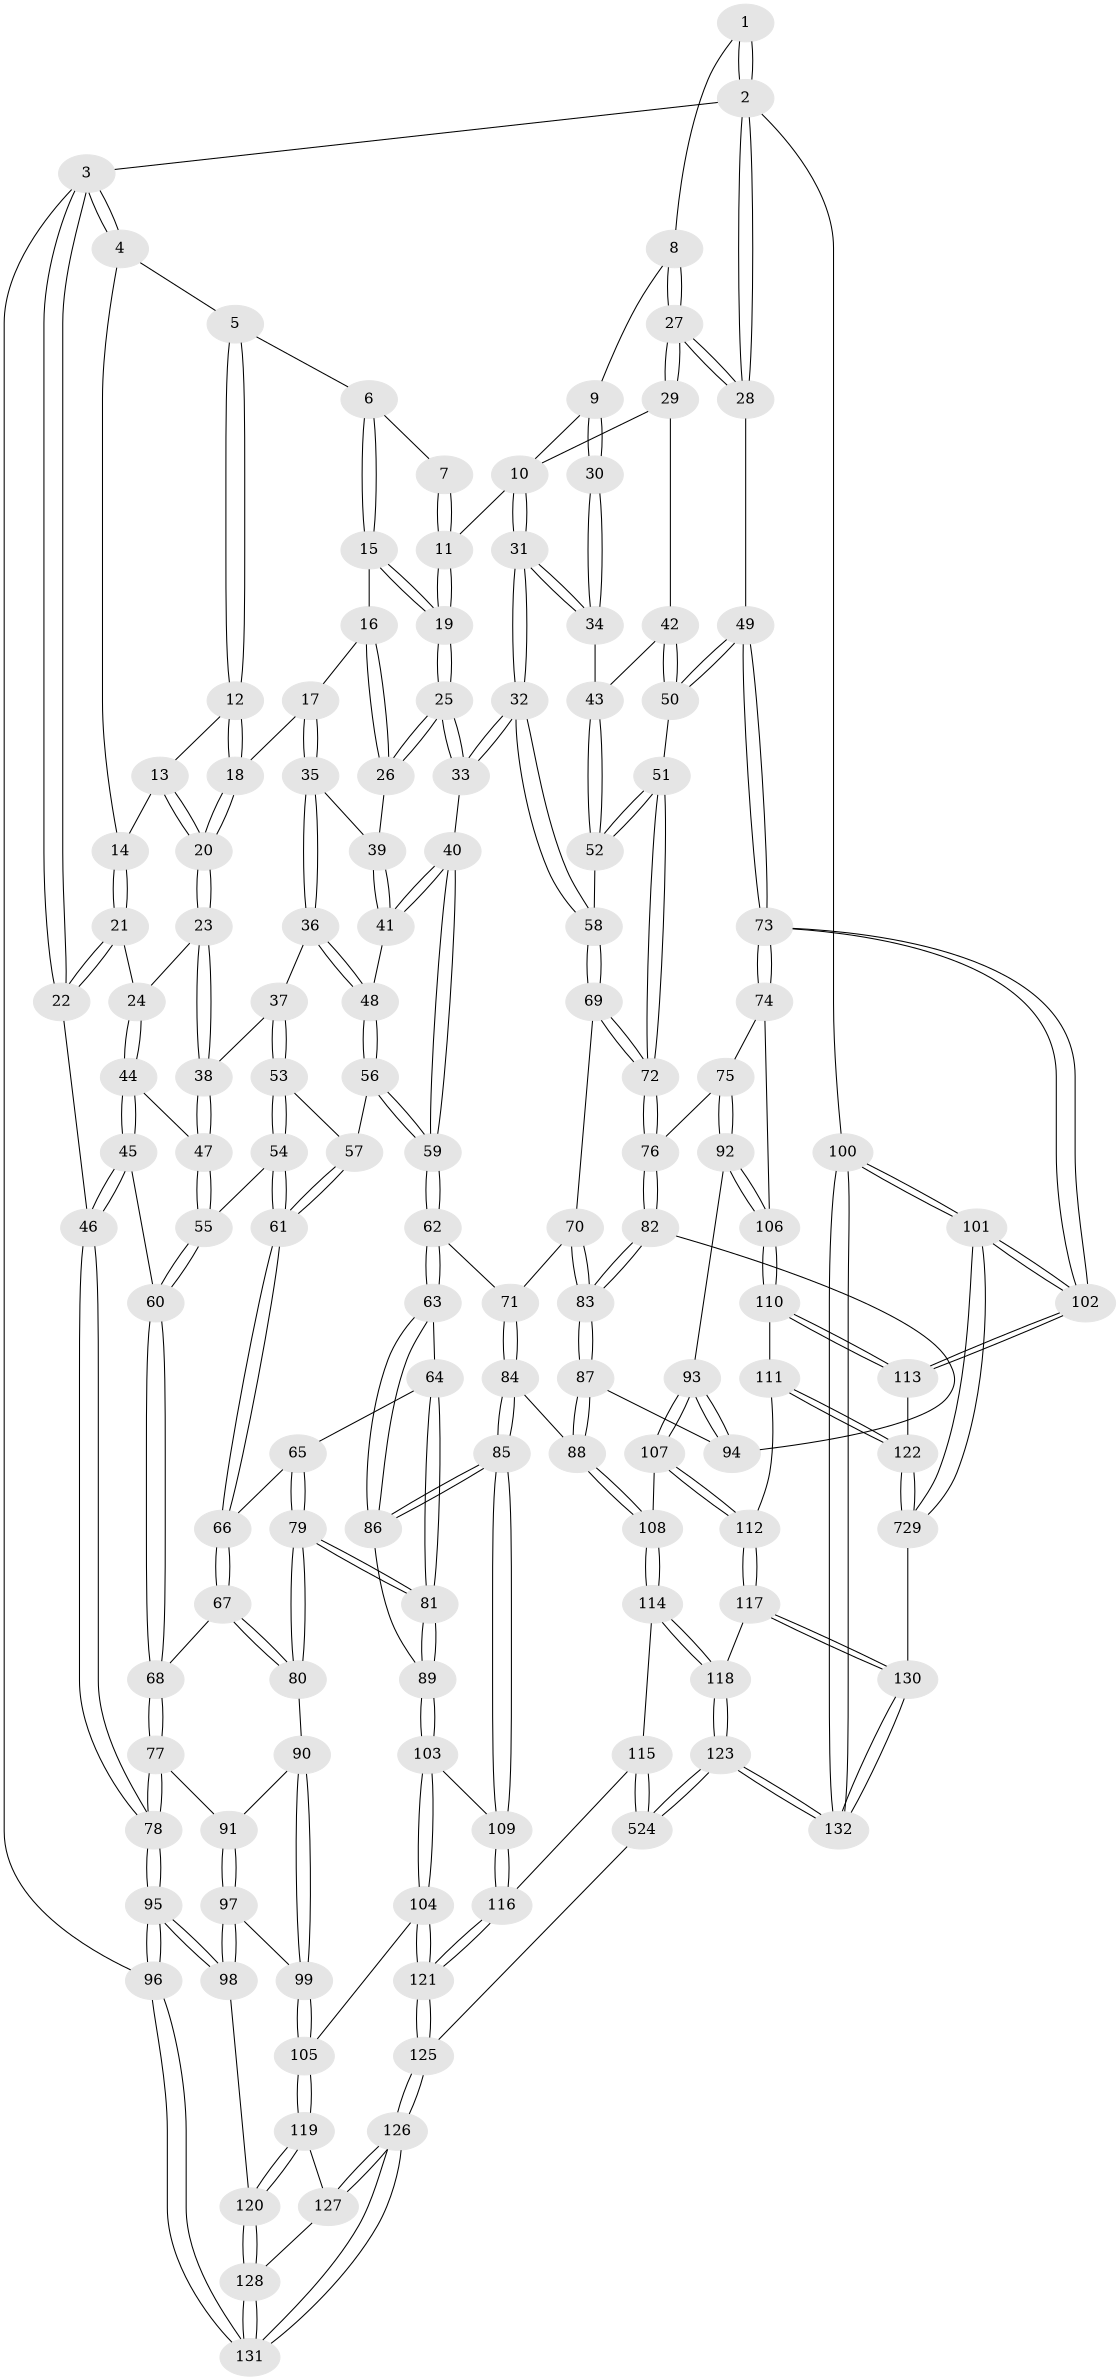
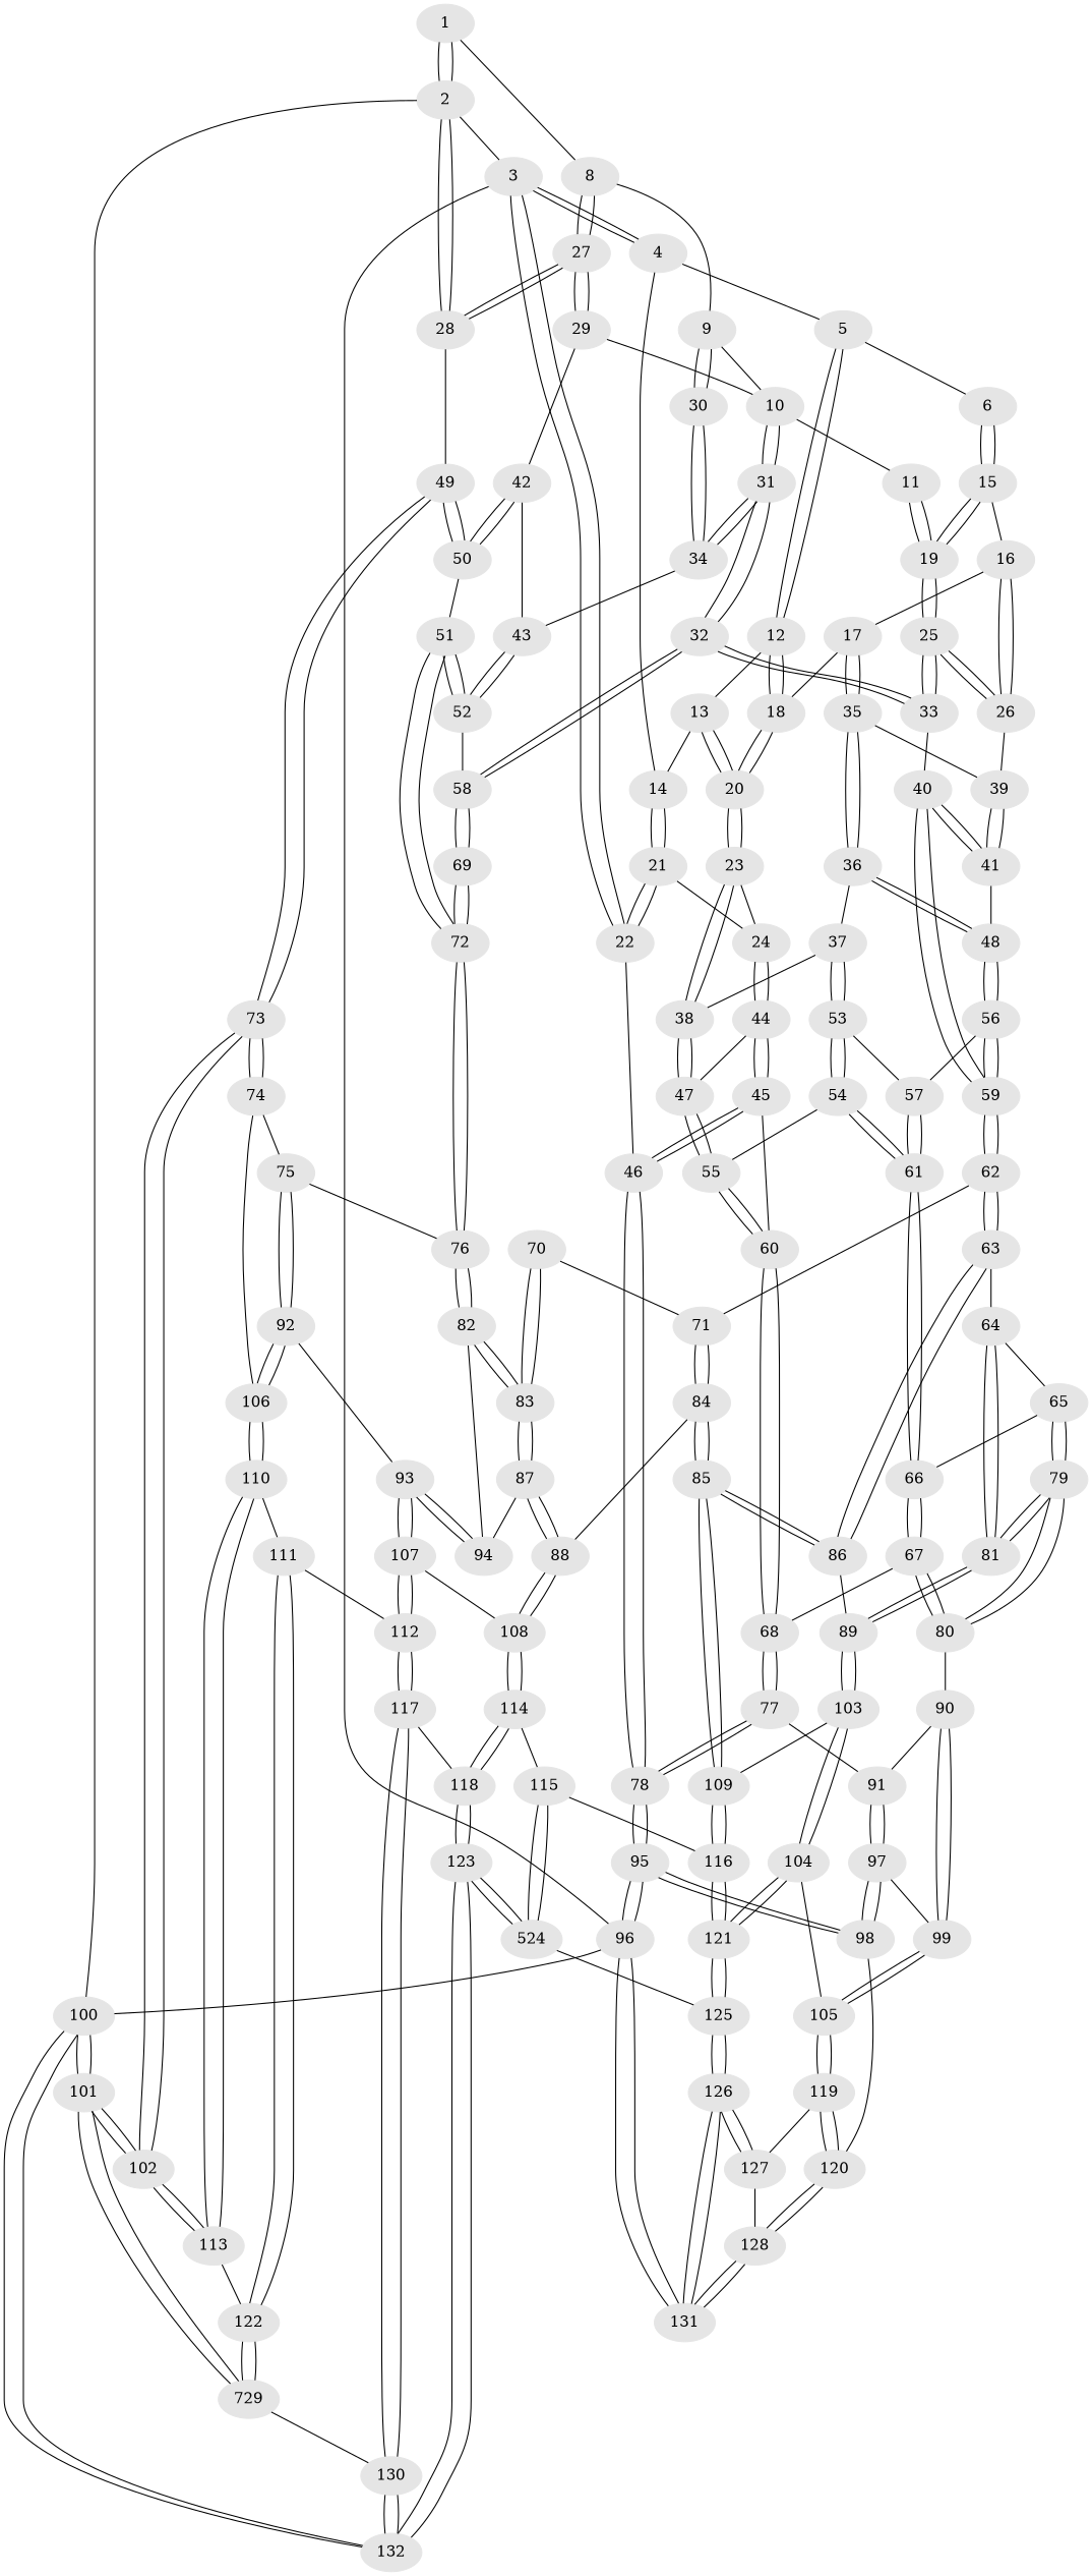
  graph {
    node [color=gray90 style=filled]
    1
    2
    8
    3
    28
    100
    9
    27
    4
    22
    96
    49
    101
    132
    5
    14
    46
    131
    6
    12
    21
-   7
    15
    13
    18
    11
    19
    16
    10
    30
    29
    31
    34
    32
    25
    20
    23
    24
    17
    26
    35
    39
    36
    33
    38
    44
    78
    47
    45
    40
    41
    42
    50
    73
    43
    58
    69
    59
    52
    37
    48
    53
    56
    54
    57
    55
    62
    51
    60
    68
    95
    74
    102
    72
    76
    61
    66
    70
    63
    71
    77
    67
    64
    86
    84
    65
    81
    89
    79
    80
    90
    91
    83
    87
    85
    88
    82
    75
    106
    113
    92
    110
    93
    94
    97
    98
    99
    103
    109
    108
    116
    114
    104
    105
    107
    112
    120
    128
    119
    n120 [label=729]
    130
    122
    121
    125
    127
    111
    117
    115
    118
    n130 [label=524]
    123
    126
    1 -- 2
    1 -- 2
    1 -- 8
    2 -- 3
    2 -- 28
    2 -- 28
    2 -- 100
    8 -- 9
    8 -- 27
    8 -- 27
    3 -- 4
    3 -- 4
    3 -- 22
    3 -- 22
    3 -- 96
    28 -- 49
    100 -- 101
    100 -- 101
    100 -- 132
    100 -- 132
    9 -- 10
    9 -- 30
    9 -- 30
    27 -- 28
    27 -- 28
    27 -- 29
    27 -- 29
    4 -- 5
    4 -- 14
    22 -- 46
+   96 -- 100
    96 -- 131
    96 -- 131
    49 -- 50
    49 -- 50
    49 -- 73
    49 -- 73
    101 -- 102
    101 -- 102
    101 -- n120
    101 -- n120
    5 -- 6
    5 -- 12
    5 -- 12
    14 -- 21
    14 -- 21
    46 -- 78
    46 -- 78
-   6 -- 7
    6 -- 15
    6 -- 15
    12 -- 13
    12 -- 18
    12 -- 18
    21 -- 22
    21 -- 22
    21 -- 24
-   7 -- 11
-   7 -- 11
    15 -- 19
    15 -- 19
    15 -- 16
    13 -- 14
    13 -- 20
    13 -- 20
    18 -- 20
    18 -- 20
    11 -- 19
    11 -- 19
    19 -- 25
    19 -- 25
    16 -- 17
    16 -- 26
    16 -- 26
    10 -- 11
    10 -- 31
    10 -- 31
    30 -- 34
    30 -- 34
    29 -- 10
    29 -- 42
    31 -- 34
    31 -- 34
    31 -- 32
    31 -- 32
    34 -- 43
    32 -- 33
    32 -- 33
    32 -- 58
    32 -- 58
    25 -- 26
    25 -- 26
    25 -- 33
    25 -- 33
    20 -- 23
    20 -- 23
    23 -- 24
    23 -- 38
    23 -- 38
    24 -- 44
    24 -- 44
    17 -- 18
    17 -- 35
    17 -- 35
    26 -- 39
    35 -- 39
    35 -- 36
    35 -- 36
    39 -- 41
    39 -- 41
    36 -- 37
    36 -- 48
    36 -- 48
    33 -- 40
    38 -- 47
    38 -- 47
    44 -- 47
    44 -- 45
    44 -- 45
    78 -- 95
    78 -- 95
    47 -- 55
    47 -- 55
    45 -- 46
    45 -- 46
    45 -- 60
    40 -- 41
    40 -- 41
    40 -- 59
    40 -- 59
    41 -- 48
    42 -- 50
    42 -- 50
    42 -- 43
    50 -- 51
    73 -- 74
    73 -- 74
    73 -- 102
    73 -- 102
    43 -- 52
    43 -- 52
    58 -- 69
    58 -- 69
    69 -- 72
    69 -- 72
-   69 -- 70
    59 -- 62
    59 -- 62
    52 -- 58
    37 -- 38
    37 -- 53
    37 -- 53
    48 -- 56
    48 -- 56
    53 -- 54
    53 -- 54
    53 -- 57
    56 -- 59
    56 -- 59
    56 -- 57
    54 -- 55
    54 -- 61
    54 -- 61
    57 -- 61
    57 -- 61
    55 -- 60
    55 -- 60
    62 -- 63
    62 -- 63
    62 -- 71
    51 -- 52
    51 -- 52
    51 -- 72
    51 -- 72
    60 -- 68
    60 -- 68
    68 -- 77
    68 -- 77
    95 -- 96
    95 -- 96
    95 -- 98
    95 -- 98
    74 -- 75
    74 -- 106
    102 -- 113
    102 -- 113
    72 -- 76
    72 -- 76
    76 -- 82
    76 -- 82
    61 -- 66
    61 -- 66
    66 -- 67
    66 -- 67
    70 -- 71
    70 -- 83
    70 -- 83
    63 -- 64
    63 -- 86
    63 -- 86
    71 -- 84
    71 -- 84
    77 -- 78
    77 -- 78
    77 -- 91
    67 -- 68
    67 -- 80
    67 -- 80
    64 -- 65
    64 -- 81
    64 -- 81
    86 -- 89
    84 -- 85
    84 -- 85
    84 -- 88
    65 -- 66
    65 -- 79
    65 -- 79
    81 -- 89
    81 -- 89
    89 -- 103
    89 -- 103
    79 -- 81
    79 -- 81
    79 -- 80
    79 -- 80
    80 -- 90
    90 -- 91
    90 -- 99
    90 -- 99
    91 -- 97
    91 -- 97
    83 -- 87
    83 -- 87
    87 -- 88
    87 -- 88
    87 -- 94
    85 -- 86
    85 -- 86
    85 -- 109
    85 -- 109
    88 -- 108
    88 -- 108
    82 -- 83
    82 -- 83
    82 -- 94
    75 -- 76
    75 -- 92
    75 -- 92
    106 -- 110
    106 -- 110
    113 -- 122
    92 -- 106
    92 -- 106
    92 -- 93
    110 -- 113
    110 -- 113
    110 -- 111
    93 -- 94
    93 -- 94
    93 -- 107
    93 -- 107
    97 -- 98
    97 -- 98
    97 -- 99
    98 -- 120
    99 -- 105
    99 -- 105
    103 -- 109
    103 -- 104
    103 -- 104
    109 -- 116
    109 -- 116
    108 -- 114
    108 -- 114
    116 -- 121
    116 -- 121
    114 -- 115
    114 -- 118
    114 -- 118
    104 -- 105
    104 -- 121
    104 -- 121
    105 -- 119
    105 -- 119
    107 -- 108
    107 -- 112
    107 -- 112
    112 -- 117
    112 -- 117
    120 -- 128
    120 -- 128
    128 -- 131
    128 -- 131
    119 -- 120
    119 -- 120
    119 -- 127
    n120 -- 130
    130 -- 132
    130 -- 132
    122 -- n120
    122 -- n120
    121 -- 125
    121 -- 125
    125 -- 126
    125 -- 126
    127 -- 128
    111 -- 112
    111 -- 122
    111 -- 122
    117 -- 130
    117 -- 130
    117 -- 118
    115 -- 116
    115 -- n130
    115 -- n130
    118 -- 123
    118 -- 123
    n130 -- 125
    123 -- 132
    123 -- 132
    123 -- n130
    123 -- n130
    126 -- 131
    126 -- 131
    126 -- 127
    126 -- 127
  }
